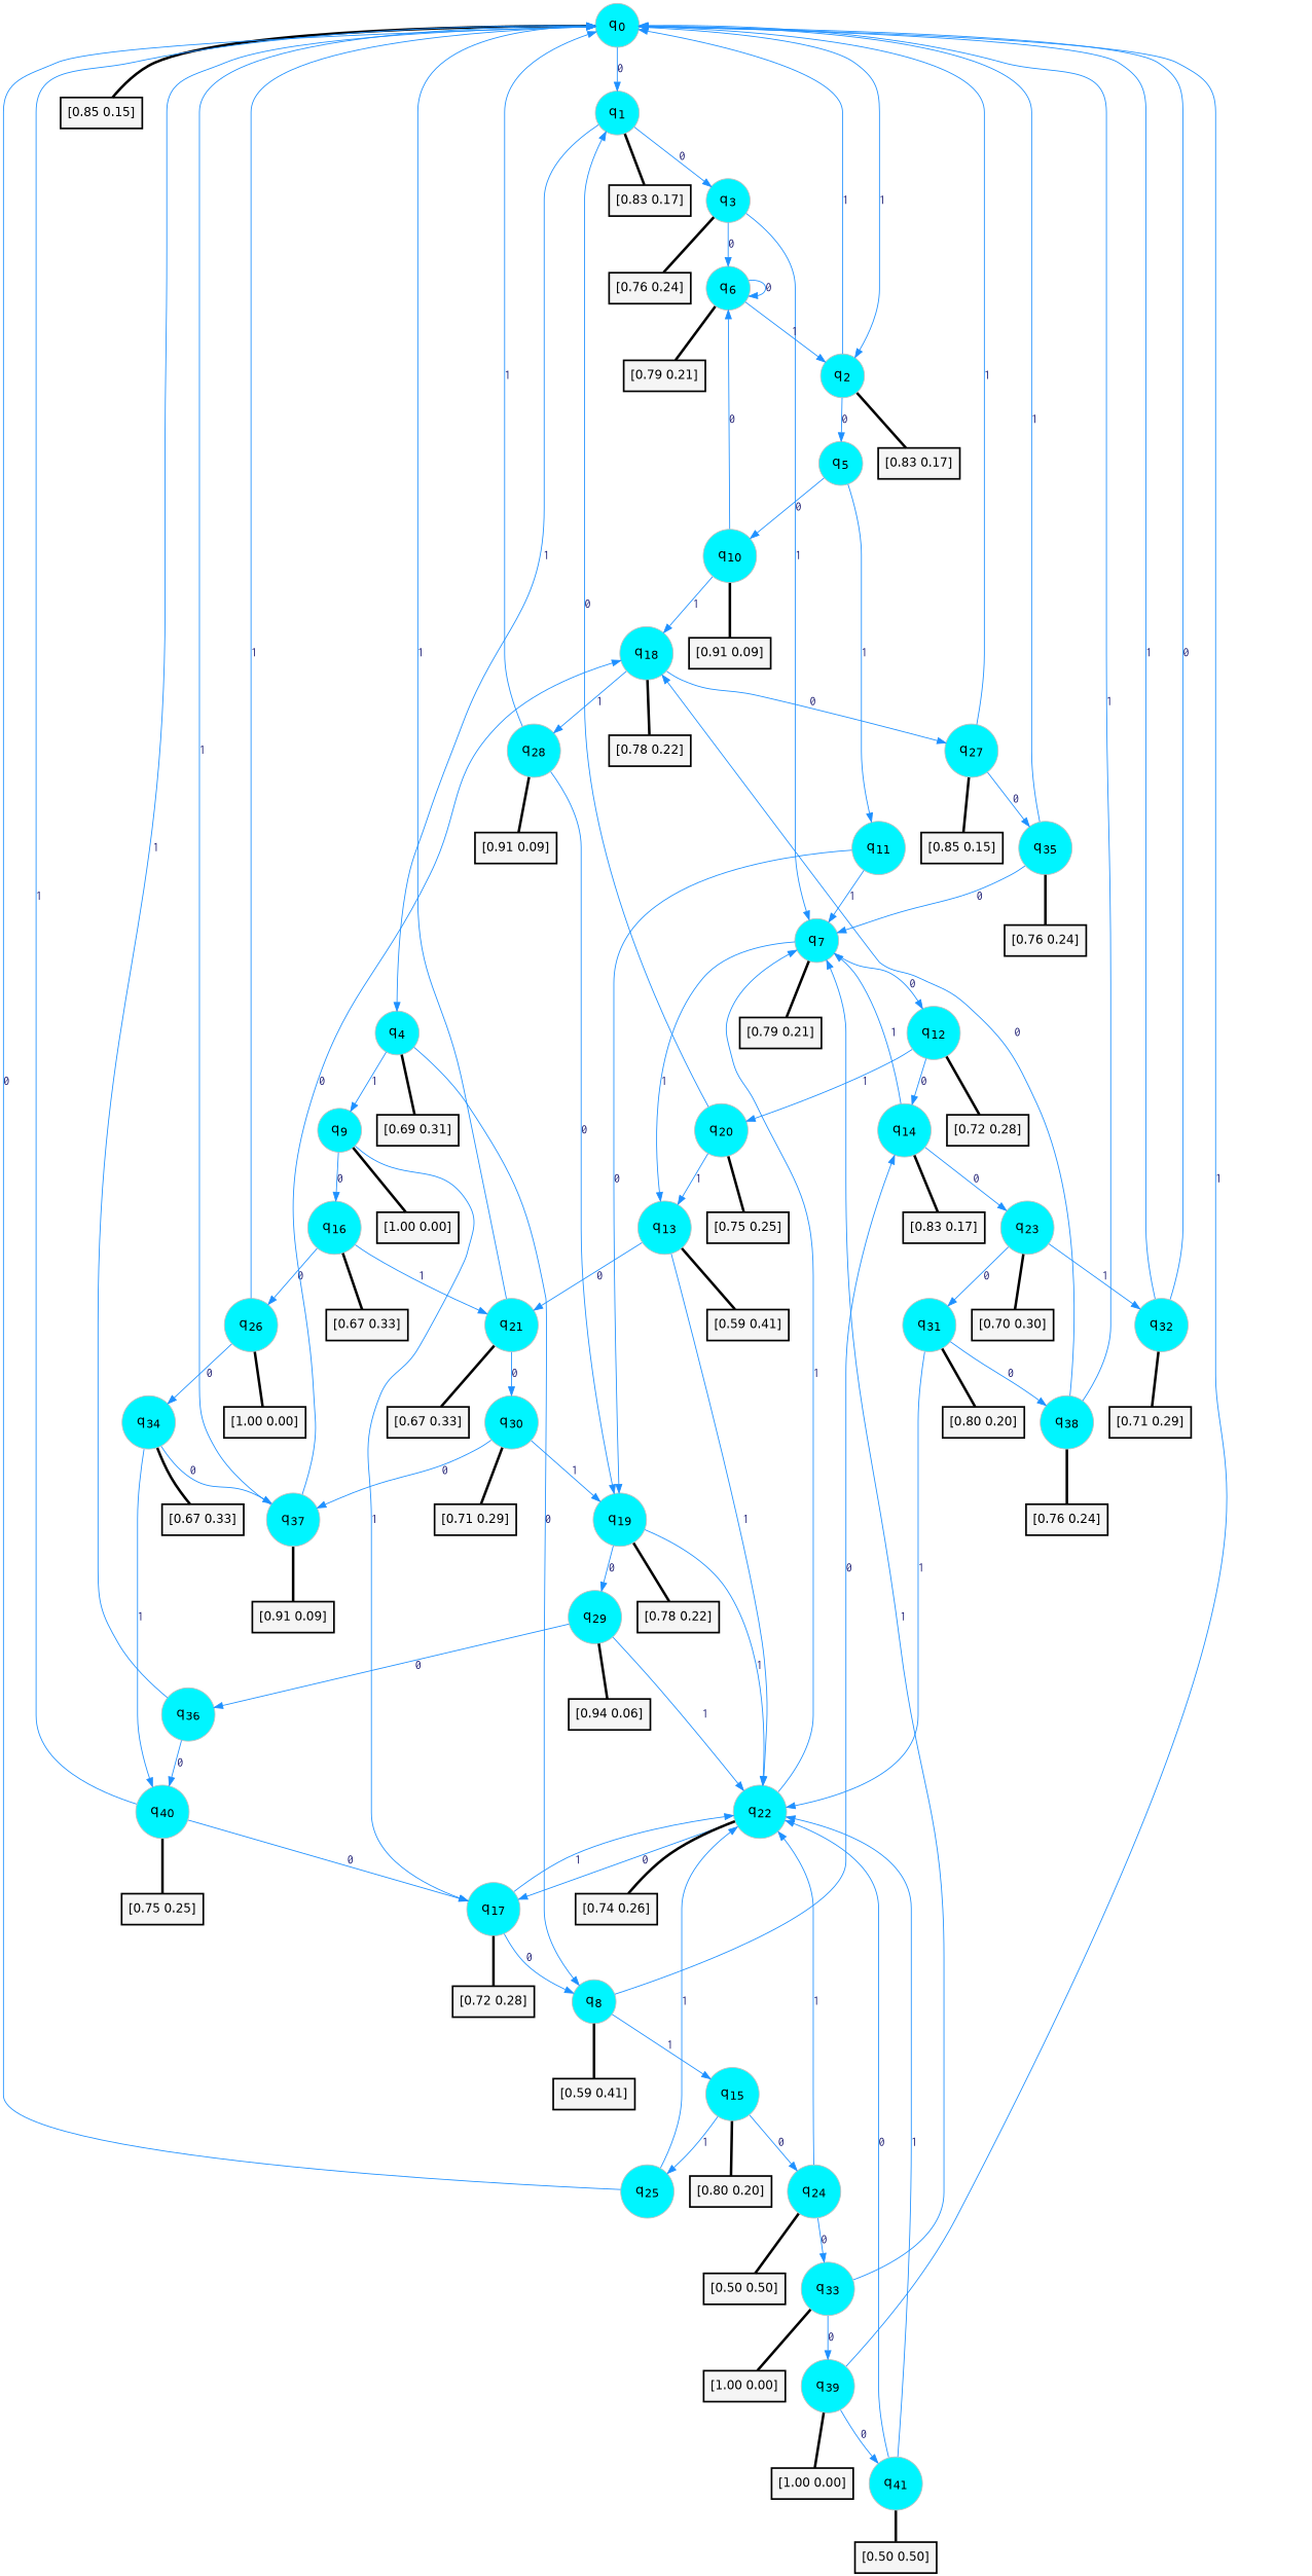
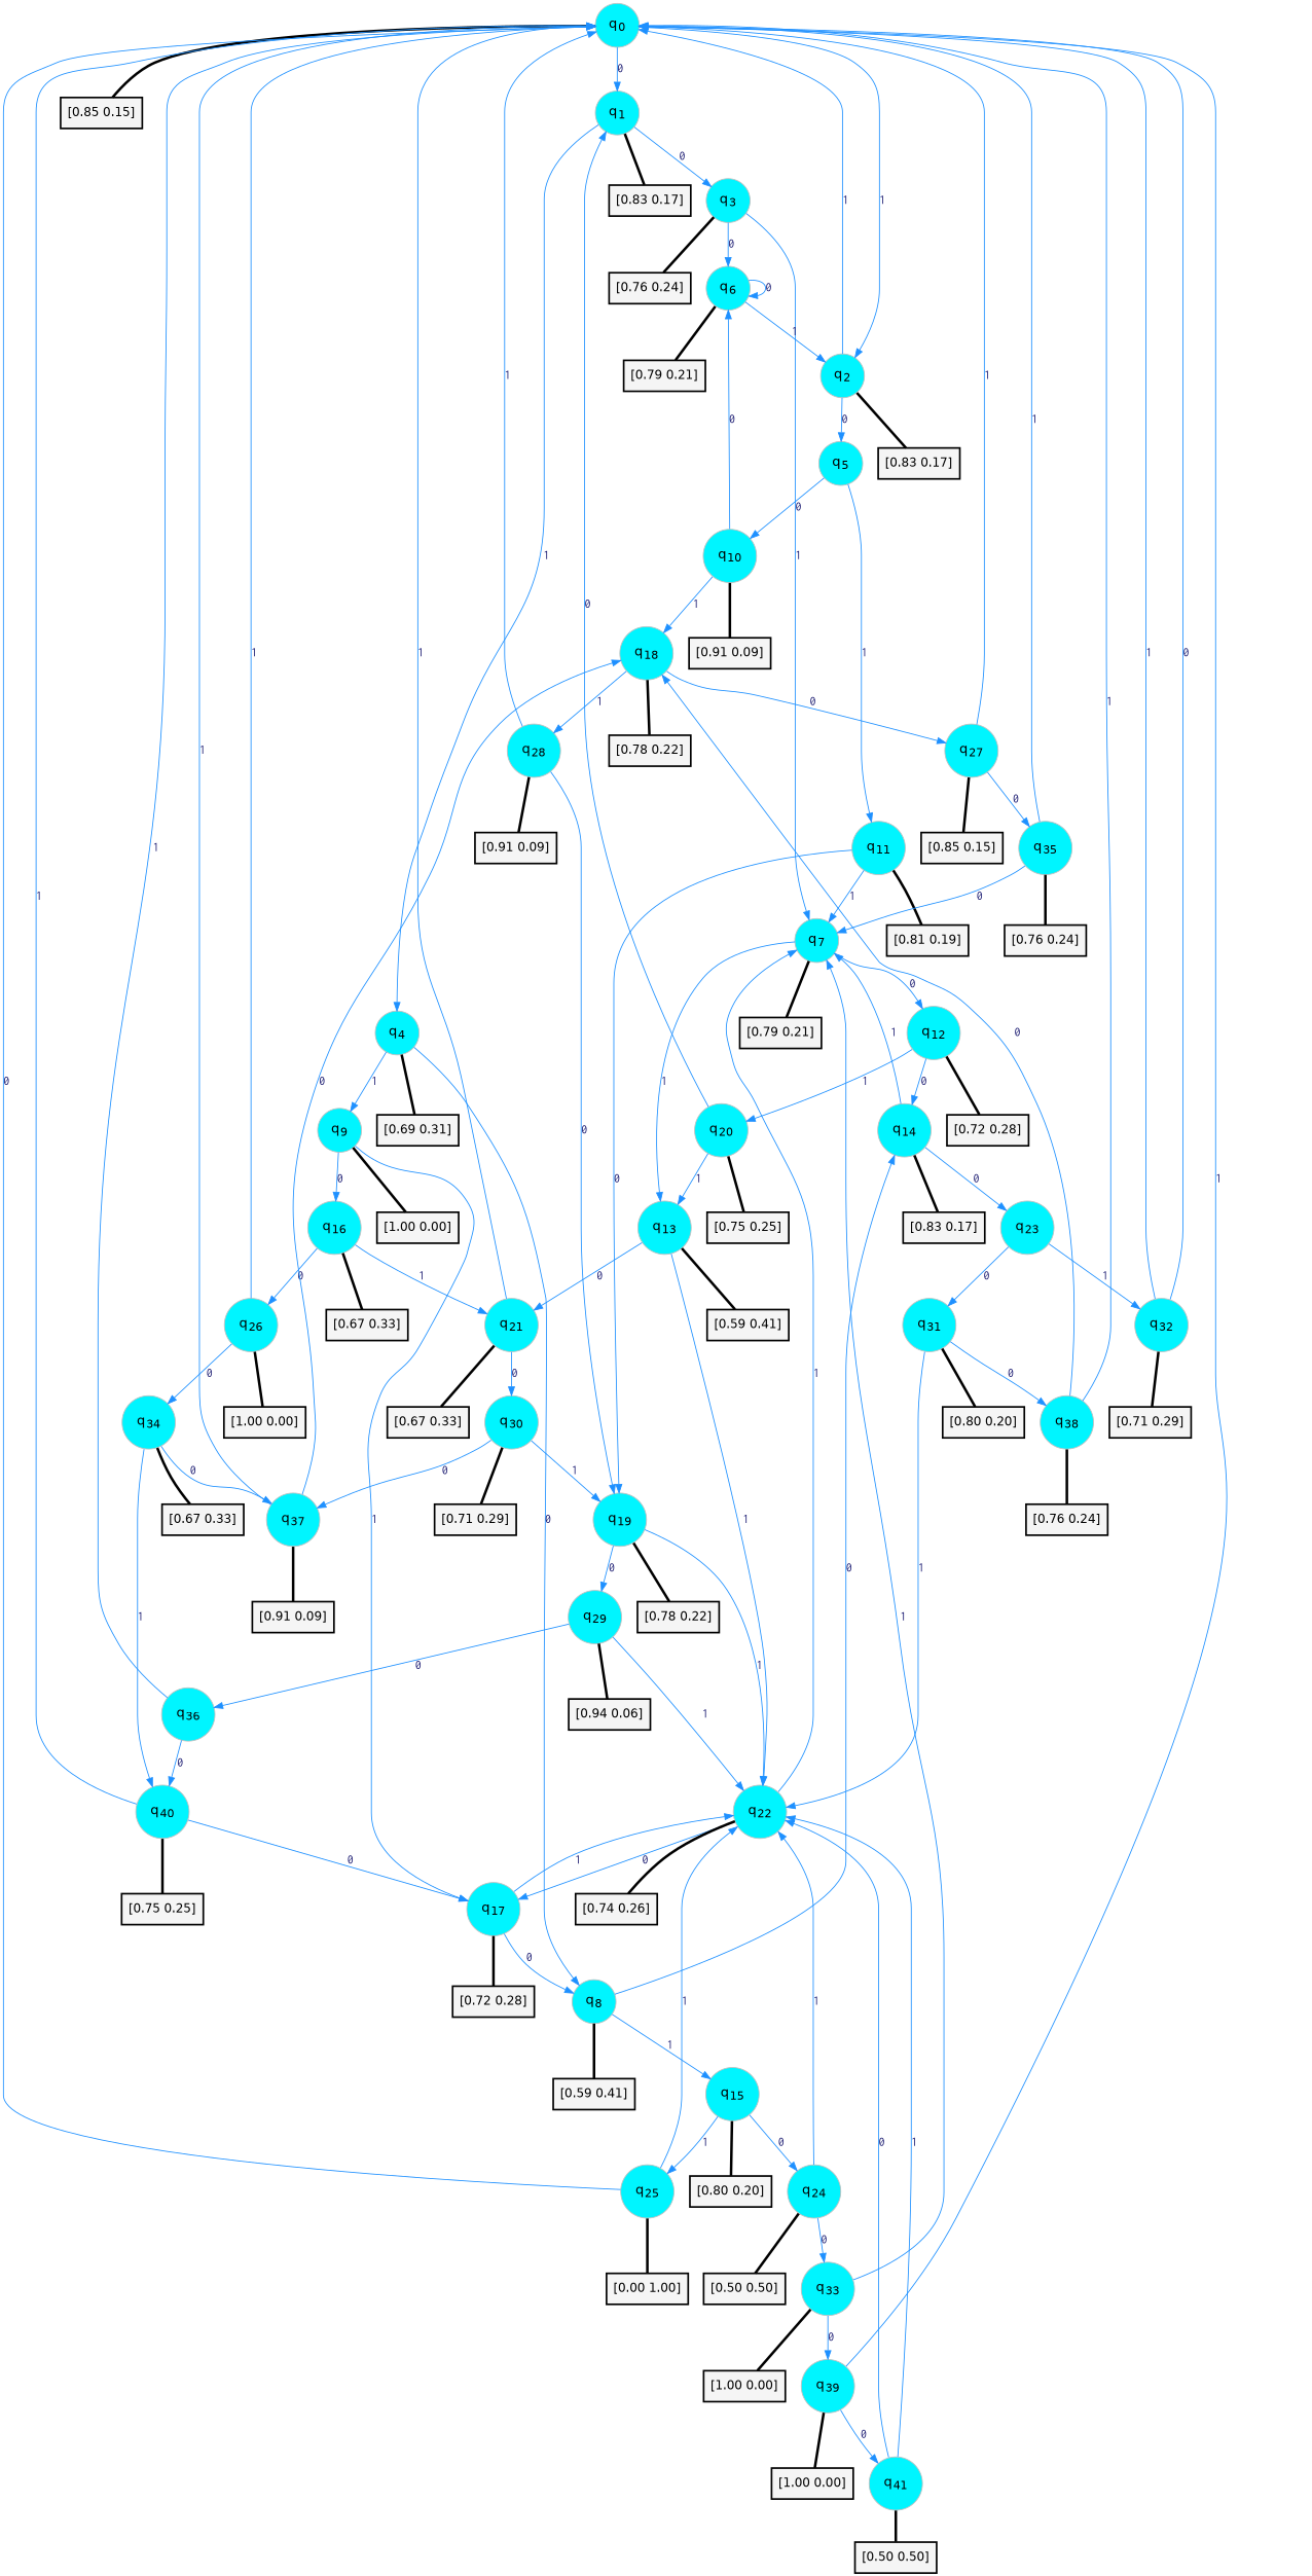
  digraph {
    rankdir=TD
    node [color=gray fillcolor=turquoise1 fontcolor=black fontname=Helvetica fontsize=16 fontweight=bold shape=circle style=filled]
    edge [arrowsize=1 color=dodgerblue1 fontcolor=midnightblue fontname=courier fontweight=bold penwidth=1 style=solid weight=20]
    n1 [label=<q<SUB>0</SUB>>]
    n2 [label=<q<SUB>1</SUB>>]
    n3 [label=<q<SUB>2</SUB>>]
    n4 [color=black fillcolor=whitesmoke fontsize=14 label="[0.85 0.15]" penwidth=2 shape=box]
    n5 [label=<q<SUB>3</SUB>>]
    n6 [label=<q<SUB>4</SUB>>]
    n7 [color=black fillcolor=whitesmoke fontsize=14 label="[0.83 0.17]" penwidth=2 shape=box]
    n8 [label=<q<SUB>5</SUB>>]
    n9 [color=black fillcolor=whitesmoke fontsize=14 label="[0.83 0.17]" penwidth=2 shape=box]
    n10 [label=<q<SUB>6</SUB>>]
    n11 [label=<q<SUB>7</SUB>>]
    n12 [color=black fillcolor=whitesmoke fontsize=14 label="[0.76 0.24]" penwidth=2 shape=box]
    n13 [label=<q<SUB>8</SUB>>]
    n14 [label=<q<SUB>9</SUB>>]
    n15 [color=black fillcolor=whitesmoke fontsize=14 label="[0.69 0.31]" penwidth=2 shape=box]
    n16 [label=<q<SUB>10</SUB>>]
    n17 [label=<q<SUB>11</SUB>>]
    n18 [color=black fillcolor=whitesmoke fontsize=14 label="[0.79 0.21]" penwidth=2 shape=box]
    n19 [label=<q<SUB>12</SUB>>]
    n20 [label=<q<SUB>13</SUB>>]
    n21 [color=black fillcolor=whitesmoke fontsize=14 label="[0.79 0.21]" penwidth=2 shape=box]
    n22 [label=<q<SUB>14</SUB>>]
    n23 [label=<q<SUB>15</SUB>>]
    n24 [color=black fillcolor=whitesmoke fontsize=14 label="[0.59 0.41]" penwidth=2 shape=box]
    n25 [label=<q<SUB>16</SUB>>]
    n26 [label=<q<SUB>17</SUB>>]
    n27 [color=black fillcolor=whitesmoke fontsize=14 label="[1.00 0.00]" penwidth=2 shape=box]
    n28 [label=<q<SUB>18</SUB>>]
    n29 [color=black fillcolor=whitesmoke fontsize=14 label="[0.91 0.09]" penwidth=2 shape=box]
    n30 [label=<q<SUB>19</SUB>>]
+   n31 [color=black fillcolor=whitesmoke fontsize=14 label="[0.81 0.19]" penwidth=2 shape=box]
    n32 [label=<q<SUB>20</SUB>>]
    n33 [color=black fillcolor=whitesmoke fontsize=14 label="[0.72 0.28]" penwidth=2 shape=box]
    n34 [label=<q<SUB>21</SUB>>]
    n35 [label=<q<SUB>22</SUB>>]
    n36 [color=black fillcolor=whitesmoke fontsize=14 label="[0.59 0.41]" penwidth=2 shape=box]
    n37 [label=<q<SUB>23</SUB>>]
    n38 [color=black fillcolor=whitesmoke fontsize=14 label="[0.83 0.17]" penwidth=2 shape=box]
    n39 [label=<q<SUB>24</SUB>>]
    n40 [label=<q<SUB>25</SUB>>]
    n41 [color=black fillcolor=whitesmoke fontsize=14 label="[0.80 0.20]" penwidth=2 shape=box]
    n42 [label=<q<SUB>26</SUB>>]
    n43 [color=black fillcolor=whitesmoke fontsize=14 label="[0.67 0.33]" penwidth=2 shape=box]
    n44 [color=black fillcolor=whitesmoke fontsize=14 label="[0.72 0.28]" penwidth=2 shape=box]
    n45 [label=<q<SUB>27</SUB>>]
    n46 [label=<q<SUB>28</SUB>>]
    n47 [color=black fillcolor=whitesmoke fontsize=14 label="[0.78 0.22]" penwidth=2 shape=box]
    n48 [label=<q<SUB>29</SUB>>]
    n49 [color=black fillcolor=whitesmoke fontsize=14 label="[0.78 0.22]" penwidth=2 shape=box]
    n50 [color=black fillcolor=whitesmoke fontsize=14 label="[0.75 0.25]" penwidth=2 shape=box]
    n51 [label=<q<SUB>30</SUB>>]
    n52 [color=black fillcolor=whitesmoke fontsize=14 label="[0.67 0.33]" penwidth=2 shape=box]
    n53 [color=black fillcolor=whitesmoke fontsize=14 label="[0.74 0.26]" penwidth=2 shape=box]
    n54 [label=<q<SUB>31</SUB>>]
    n55 [label=<q<SUB>32</SUB>>]
-   n56 [color=black fillcolor=whitesmoke fontsize=14 label="[0.70 0.30]" penwidth=2 shape=box]
    n57 [label=<q<SUB>33</SUB>>]
    n58 [color=black fillcolor=whitesmoke fontsize=14 label="[0.50 0.50]" penwidth=2 shape=box]
+   n59 [color=black fillcolor=whitesmoke fontsize=14 label="[0.00 1.00]" penwidth=2 shape=box]
    n60 [label=<q<SUB>34</SUB>>]
    n61 [color=black fillcolor=whitesmoke fontsize=14 label="[1.00 0.00]" penwidth=2 shape=box]
    n62 [label=<q<SUB>35</SUB>>]
    n63 [color=black fillcolor=whitesmoke fontsize=14 label="[0.85 0.15]" penwidth=2 shape=box]
    n64 [color=black fillcolor=whitesmoke fontsize=14 label="[0.91 0.09]" penwidth=2 shape=box]
    n65 [label=<q<SUB>36</SUB>>]
    n66 [color=black fillcolor=whitesmoke fontsize=14 label="[0.94 0.06]" penwidth=2 shape=box]
    n67 [label=<q<SUB>37</SUB>>]
    n68 [color=black fillcolor=whitesmoke fontsize=14 label="[0.71 0.29]" penwidth=2 shape=box]
    n69 [label=<q<SUB>38</SUB>>]
    n70 [color=black fillcolor=whitesmoke fontsize=14 label="[0.80 0.20]" penwidth=2 shape=box]
    n71 [color=black fillcolor=whitesmoke fontsize=14 label="[0.71 0.29]" penwidth=2 shape=box]
    n72 [label=<q<SUB>39</SUB>>]
    n73 [color=black fillcolor=whitesmoke fontsize=14 label="[1.00 0.00]" penwidth=2 shape=box]
    n74 [label=<q<SUB>40</SUB>>]
    n75 [color=black fillcolor=whitesmoke fontsize=14 label="[0.67 0.33]" penwidth=2 shape=box]
    n76 [color=black fillcolor=whitesmoke fontsize=14 label="[0.76 0.24]" penwidth=2 shape=box]
    n77 [color=black fillcolor=whitesmoke fontsize=14 label="[0.91 0.09]" penwidth=2 shape=box]
    n78 [color=black fillcolor=whitesmoke fontsize=14 label="[0.76 0.24]" penwidth=2 shape=box]
    n79 [label=<q<SUB>41</SUB>>]
    n80 [color=black fillcolor=whitesmoke fontsize=14 label="[1.00 0.00]" penwidth=2 shape=box]
    n81 [color=black fillcolor=whitesmoke fontsize=14 label="[0.75 0.25]" penwidth=2 shape=box]
    n82 [color=black fillcolor=whitesmoke fontsize=14 label="[0.50 0.50]" penwidth=2 shape=box]
    n1 -> n2 [label=0]
    n1 -> n3 [label=1]
    n1 -> n4 [arrowhead=none color=black penwidth=3]
    n2 -> n5 [label=0]
    n2 -> n6 [label=1]
    n2 -> n7 [arrowhead=none color=black penwidth=3]
    n3 -> n1 [label=1]
    n3 -> n8 [label=0]
    n3 -> n9 [arrowhead=none color=black penwidth=3]
    n5 -> n10 [label=0]
    n5 -> n11 [label=1]
    n5 -> n12 [arrowhead=none color=black penwidth=3]
    n6 -> n13 [label=0]
    n6 -> n14 [label=1]
    n6 -> n15 [arrowhead=none color=black penwidth=3]
    n8 -> n16 [label=0]
    n8 -> n17 [label=1]
    n10 -> n3 [label=1]
    n10 -> n10 [label=0]
    n10 -> n18 [arrowhead=none color=black penwidth=3]
    n11 -> n19 [label=0]
    n11 -> n20 [label=1]
    n11 -> n21 [arrowhead=none color=black penwidth=3]
    n13 -> n22 [label=0]
    n13 -> n23 [label=1]
    n13 -> n24 [arrowhead=none color=black penwidth=3]
    n14 -> n25 [label=0]
    n14 -> n26 [label=1]
    n14 -> n27 [arrowhead=none color=black penwidth=3]
    n16 -> n10 [label=0]
    n16 -> n28 [label=1]
    n16 -> n29 [arrowhead=none color=black penwidth=3]
    n17 -> n11 [label=1]
    n17 -> n30 [label=0]
+   n17 -> n31 [arrowhead=none color=black penwidth=3]
    n19 -> n22 [label=0]
    n19 -> n32 [label=1]
    n19 -> n33 [arrowhead=none color=black penwidth=3]
    n20 -> n34 [label=0]
    n20 -> n35 [label=1]
    n20 -> n36 [arrowhead=none color=black penwidth=3]
    n22 -> n11 [label=1]
    n22 -> n37 [label=0]
    n22 -> n38 [arrowhead=none color=black penwidth=3]
    n23 -> n39 [label=0]
    n23 -> n40 [label=1]
    n23 -> n41 [arrowhead=none color=black penwidth=3]
    n25 -> n34 [label=1]
    n25 -> n42 [label=0]
    n25 -> n43 [arrowhead=none color=black penwidth=3]
    n26 -> n13 [label=0]
    n26 -> n35 [label=1]
    n26 -> n44 [arrowhead=none color=black penwidth=3]
    n28 -> n45 [label=0]
    n28 -> n46 [label=1]
    n28 -> n47 [arrowhead=none color=black penwidth=3]
    n30 -> n35 [label=1]
    n30 -> n48 [label=0]
    n30 -> n49 [arrowhead=none color=black penwidth=3]
    n32 -> n2 [label=0]
    n32 -> n20 [label=1]
    n32 -> n50 [arrowhead=none color=black penwidth=3]
    n34 -> n1 [label=1]
    n34 -> n51 [label=0]
    n34 -> n52 [arrowhead=none color=black penwidth=3]
    n35 -> n11 [label=1]
    n35 -> n26 [label=0]
    n35 -> n53 [arrowhead=none color=black penwidth=3]
    n37 -> n54 [label=0]
    n37 -> n55 [label=1]
-   n37 -> n56 [arrowhead=none color=black penwidth=3]
    n39 -> n35 [label=1]
    n39 -> n57 [label=0]
    n39 -> n58 [arrowhead=none color=black penwidth=3]
    n40 -> n1 [label=0]
    n40 -> n35 [label=1]
+   n40 -> n59 [arrowhead=none color=black penwidth=3]
    n42 -> n1 [label=1]
    n42 -> n60 [label=0]
    n42 -> n61 [arrowhead=none color=black penwidth=3]
    n45 -> n1 [label=1]
    n45 -> n62 [label=0]
    n45 -> n63 [arrowhead=none color=black penwidth=3]
    n46 -> n1 [label=1]
    n46 -> n30 [label=0]
    n46 -> n64 [arrowhead=none color=black penwidth=3]
    n48 -> n35 [label=1]
    n48 -> n65 [label=0]
    n48 -> n66 [arrowhead=none color=black penwidth=3]
    n51 -> n30 [label=1]
    n51 -> n67 [label=0]
    n51 -> n68 [arrowhead=none color=black penwidth=3]
    n54 -> n35 [label=1]
    n54 -> n69 [label=0]
    n54 -> n70 [arrowhead=none color=black penwidth=3]
    n55 -> n1 [label=0]
    n55 -> n1 [label=1]
    n55 -> n71 [arrowhead=none color=black penwidth=3]
    n57 -> n11 [label=1]
    n57 -> n72 [label=0]
    n57 -> n73 [arrowhead=none color=black penwidth=3]
    n60 -> n67 [label=0]
    n60 -> n74 [label=1]
    n60 -> n75 [arrowhead=none color=black penwidth=3]
    n62 -> n1 [label=1]
    n62 -> n11 [label=0]
    n62 -> n76 [arrowhead=none color=black penwidth=3]
    n65 -> n1 [label=1]
    n65 -> n74 [label=0]
    n67 -> n1 [label=1]
    n67 -> n28 [label=0]
    n67 -> n77 [arrowhead=none color=black penwidth=3]
    n69 -> n1 [label=1]
    n69 -> n28 [label=0]
    n69 -> n78 [arrowhead=none color=black penwidth=3]
    n72 -> n1 [label=1]
    n72 -> n79 [label=0]
    n72 -> n80 [arrowhead=none color=black penwidth=3]
    n74 -> n1 [label=1]
    n74 -> n26 [label=0]
    n74 -> n81 [arrowhead=none color=black penwidth=3]
    n79 -> n35 [label=0]
    n79 -> n35 [label=1]
    n79 -> n82 [arrowhead=none color=black penwidth=3]
  }
